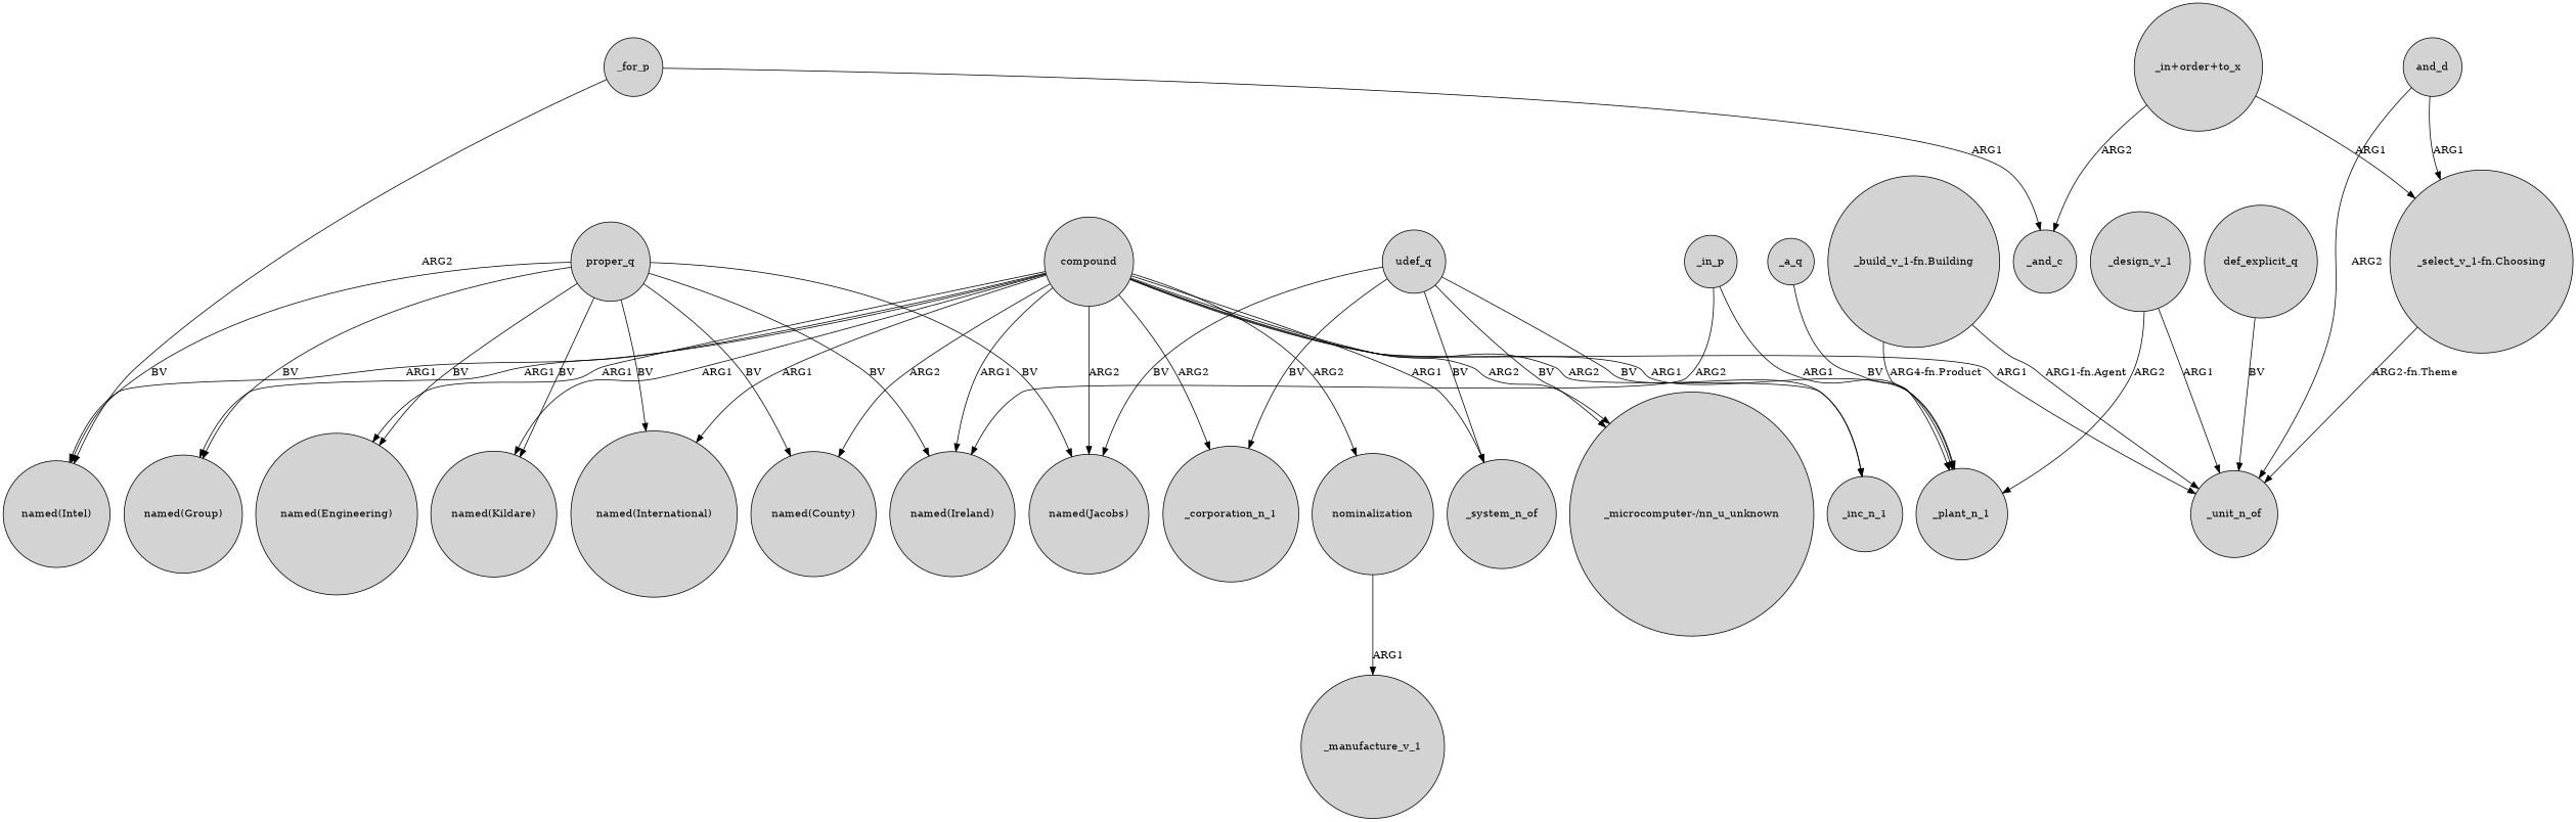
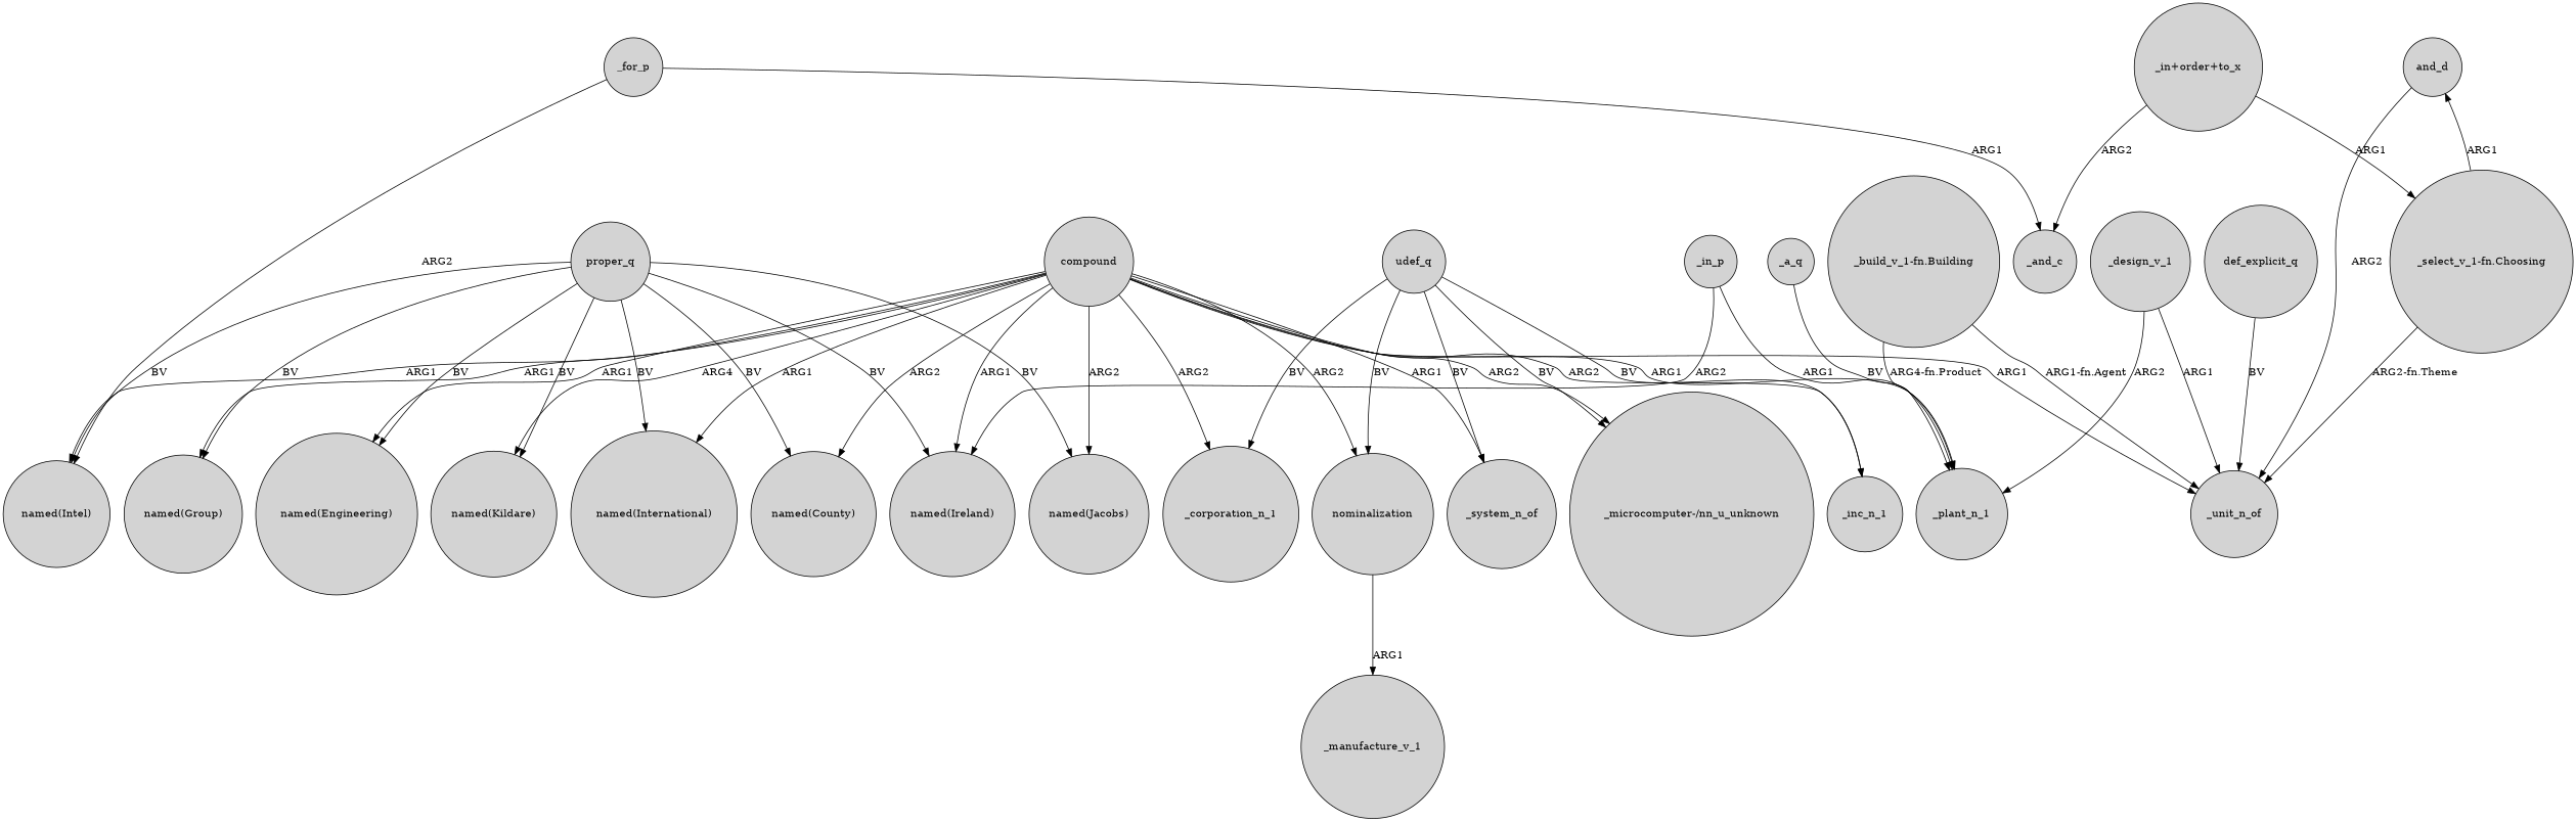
  digraph {
    node [shape=circle style=filled]
    compound
    "named(International)"
    "named(Ireland)"
    _plant_n_1
    "named(Engineering)"
    _inc_n_1
    "named(County)"
    _unit_n_of
    _system_n_of
    _corporation_n_1
    nominalization
    "named(Intel)"
    "named(Jacobs)"
    "named(Group)"
    "named(Kildare)"
    "_microcomputer-/nn_u_unknown"
    _manufacture_v_1
    proper_q
    "_build_v_1-fn.Building"
    _in_p
    udef_q
    _for_p
    _and_c
    _design_v_1
    def_explicit_q
    n26 [label=and_d]
    "_select_v_1-fn.Choosing"
    "_in+order+to_x"
    _a_q
    compound -> "named(International)" [label=ARG1]
    compound -> "named(Ireland)" [label=ARG1]
    compound -> _plant_n_1 [label=ARG1]
    compound -> "named(Engineering)" [label=ARG1]
    compound -> _inc_n_1 [label=ARG2]
    compound -> "named(County)" [label=ARG2]
    compound -> _unit_n_of [label=ARG1]
    compound -> _system_n_of [label=ARG1]
    compound -> _corporation_n_1 [label=ARG2]
    compound -> nominalization [label=ARG2]
    compound -> "named(Intel)" [label=ARG1]
    compound -> "named(Jacobs)" [label=ARG2]
    compound -> "named(Group)" [label=ARG1]
-   compound -> "named(Kildare)" [label=ARG1]
+   compound -> "named(Kildare)" [label=ARG4]
    compound -> "_microcomputer-/nn_u_unknown" [label=ARG2]
    nominalization -> _manufacture_v_1 [label=ARG1]
    proper_q -> "named(International)" [label=BV]
    proper_q -> "named(Ireland)" [label=BV]
    proper_q -> "named(Engineering)" [label=BV]
    proper_q -> "named(County)" [label=BV]
    proper_q -> "named(Intel)" [label=BV]
    proper_q -> "named(Jacobs)" [label=BV]
    proper_q -> "named(Group)" [label=BV]
    proper_q -> "named(Kildare)" [label=BV]
    "_build_v_1-fn.Building" -> _plant_n_1 [label="ARG4-fn.Product"]
    "_build_v_1-fn.Building" -> _unit_n_of [label="ARG1-fn.Agent"]
    _in_p -> "named(Ireland)" [label=ARG2]
    _in_p -> _plant_n_1 [label=ARG1]
    udef_q -> _inc_n_1 [label=BV]
    udef_q -> _system_n_of [label=BV]
    udef_q -> _corporation_n_1 [label=BV]
-   udef_q -> "named(Jacobs)" [label=BV]
+   udef_q -> nominalization [label=BV]
    udef_q -> "_microcomputer-/nn_u_unknown" [label=BV]
    _for_p -> "named(Intel)" [label=ARG2]
    _for_p -> _and_c [label=ARG1]
    _design_v_1 -> _plant_n_1 [label=ARG2]
    _design_v_1 -> _unit_n_of [label=ARG1]
    def_explicit_q -> _unit_n_of [label=BV]
    n26 -> _unit_n_of [label=ARG2]
-   n26 -> "_select_v_1-fn.Choosing" [label=ARG1]
+   "_select_v_1-fn.Choosing" -> n26 [label=ARG1]
    "_select_v_1-fn.Choosing" -> _unit_n_of [label="ARG2-fn.Theme"]
    "_in+order+to_x" -> _and_c [label=ARG2]
    "_in+order+to_x" -> "_select_v_1-fn.Choosing" [label=ARG1]
    _a_q -> _plant_n_1 [label=BV]
  }
